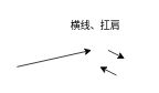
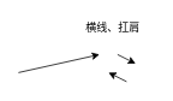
  <mxCell id="0" />
  <mxCell id="1" parent="0" />
- <mxCell id="2" value="横线、扛肩" style="text;html=1;strokeColor=none;fillColor=none;align=center;verticalAlign=middle;whiteSpace=wrap;rounded=0;" vertex="1" parent="1"><mxGeometry x="60" y="20" width="110" height="20" as="geometry" /></mxCell>
+ <mxCell id="2" value="横线、扛肩" style="text;html=1;strokeColor=none;fillColor=none;align=center;verticalAlign=middle;whiteSpace=wrap;rounded=0;" vertex="1" parent="1"><mxGeometry x="70" y="20" width="110" height="20" as="geometry" /></mxCell>
  <mxCell id="3" value="" style="endArrow=classic;html=1;" edge="1" parent="1"><mxGeometry width="50" height="50" relative="1" as="geometry"><mxPoint x="20" y="80" as="sourcePoint" /><mxPoint x="110" y="60" as="targetPoint" /></mxGeometry></mxCell>
  <mxCell id="4" value="" style="endArrow=classic;html=1;" edge="1" parent="1"><mxGeometry width="50" height="50" relative="1" as="geometry"><mxPoint x="130" y="60" as="sourcePoint" /><mxPoint x="150" y="70" as="targetPoint" /></mxGeometry></mxCell>
  <mxCell id="5" value="" style="endArrow=classic;html=1;" edge="1" parent="1"><mxGeometry width="50" height="50" relative="1" as="geometry"><mxPoint x="140" y="90" as="sourcePoint" /><mxPoint x="120" y="80" as="targetPoint" /></mxGeometry></mxCell>
